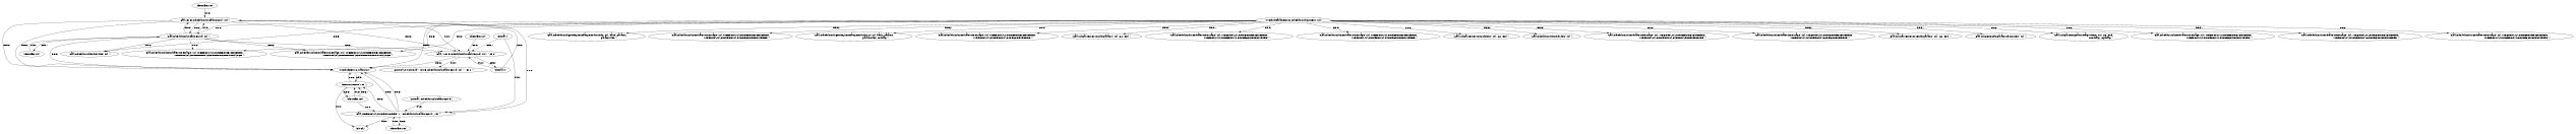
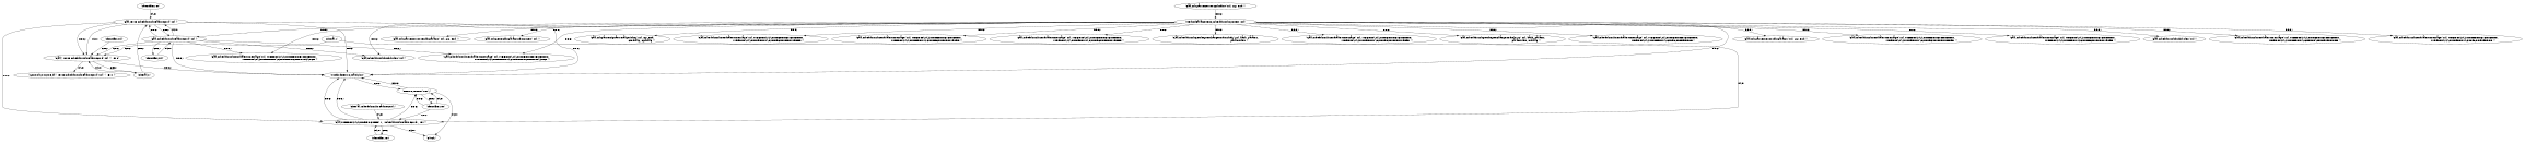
  digraph {
    n1 [label="(Call,ret = mbedtls_ssl_read_record( ssl ))"]
    n2 [label="(Call,mbedtls_ssl_read_record( ssl ))"]
    n3 [label="(Call,( ret = mbedtls_ssl_read_record( ssl ) ) != 0)"]
    n4 [label="(Call,MBEDTLS_SSL_DEBUG_RET( 1, \"mbedtls_ssl_read_record\", ret ))"]
    n5 [label="(MethodReturn,static int)"]
    n6 [label="(Identifier,ssl)"]
    n7 [label="(Call,mbedtls_ssl_send_alert_message( ssl, MBEDTLS_SSL_ALERT_LEVEL_FATAL,\n                                        MBEDTLS_SSL_ALERT_MSG_UNEXPECTED_MESSAGE ))"]
    n8 [label="(Call,mbedtls_ssl_hs_hdr_len( ssl ))"]
    n9 [label="(Call,mbedtls_ssl_send_alert_message( ssl, MBEDTLS_SSL_ALERT_LEVEL_FATAL,\n                                        MBEDTLS_SSL_ALERT_MSG_UNEXPECTED_MESSAGE ))"]
    n10 [label="(ControlStructure,if( ( ret = mbedtls_ssl_read_record( ssl ) ) != 0 ))"]
    n11 [label="(Literal,0)"]
    n12 [label="(Return,return( ret );)"]
    n13 [label="(Identifier,ret)"]
    n14 [label="(Block,)"]
    n15 [label="(MethodParameterIn,mbedtls_ssl_context *ssl)"]
    n16 [label="(Call,ssl_parse_signature_algorithm( ssl, &p, end,\n                                               &md_alg, &pk_alg ))"]
    n17 [label="(Call,mbedtls_ssl_send_alert_message( ssl, MBEDTLS_SSL_ALERT_LEVEL_FATAL,\n                                            MBEDTLS_SSL_ALERT_MSG_ILLEGAL_PARAMETER ))"]
    n18 [label="(Call,mbedtls_ssl_send_alert_message( ssl, MBEDTLS_SSL_ALERT_LEVEL_FATAL,\n                                            MBEDTLS_SSL_ALERT_MSG_ILLEGAL_PARAMETER ))"]
    n19 [label="(Call,mbedtls_ssl_send_alert_message( ssl, MBEDTLS_SSL_ALERT_LEVEL_FATAL,\n                                                MBEDTLS_SSL_ALERT_MSG_ILLEGAL_PARAMETER ))"]
    n20 [label="(Call,mbedtls_ssl_get_key_exchange_md_ssl_tls( ssl, hash, params,\n                                                           params_len ))"]
    n21 [label="(Call,mbedtls_ssl_send_alert_message( ssl, MBEDTLS_SSL_ALERT_LEVEL_FATAL,\n                                            MBEDTLS_SSL_ALERT_MSG_ILLEGAL_PARAMETER ))"]
    n22 [label="(Call,mbedtls_ssl_get_key_exchange_md_tls1_2( ssl, hash, params,\n                                                          params_len, md_alg ))"]
    n23 [label="(Call,mbedtls_ssl_send_alert_message( ssl, MBEDTLS_SSL_ALERT_LEVEL_FATAL,\n                                            MBEDTLS_SSL_ALERT_MSG_DECODE_ERROR ))"]
    n24 [label="(Call,ssl_parse_server_dh_params( ssl, &p, end ))"]
    n25 [label="(Call,mbedtls_ssl_send_alert_message( ssl, MBEDTLS_SSL_ALERT_LEVEL_FATAL,\n                                                MBEDTLS_SSL_ALERT_MSG_ILLEGAL_PARAMETER ))"]
    n26 [label="(Call,mbedtls_ssl_send_alert_message( ssl, MBEDTLS_SSL_ALERT_LEVEL_FATAL,\n                                            MBEDTLS_SSL_ALERT_MSG_ILLEGAL_PARAMETER ))"]
    n27 [label="(Call,ssl_parse_server_psk_hint( ssl, &p, end ))"]
    n28 [label="(Call,mbedtls_ssl_hs_hdr_len( ssl ))"]
    n29 [label="(Call,mbedtls_ssl_send_alert_message( ssl, MBEDTLS_SSL_ALERT_LEVEL_FATAL,\n                                            MBEDTLS_SSL_ALERT_MSG_HANDSHAKE_FAILURE ))"]
    n30 [label="(Call,mbedtls_ssl_send_alert_message( ssl, MBEDTLS_SSL_ALERT_LEVEL_FATAL,\n                                            MBEDTLS_SSL_ALERT_MSG_DECODE_ERROR ))"]
    n31 [label="(Call,ssl_parse_server_ecdh_params( ssl, &p, end ))"]
    n32 [label="(Call,ssl_get_ecdh_params_from_cert( ssl ))"]
    n33 [label="(Identifier,ret)"]
    n34 [label="(Identifier,ret)"]
    n35 [label="(Identifier,ssl)"]
    n36 [label="(Literal,1)"]
    n37 [label="(Literal,\"mbedtls_ssl_read_record\")"]
    n1 -> n2 [label="CFG: "]
    n1 -> n3 [label="AST: "]
    n1 -> n3 [label="DDG: "]
    n1 -> n4 [label="DDG: "]
    n1 -> n5 [label="DDG: "]
    n1 -> n5 [label="DDG: "]
    n2 -> n1 [label="AST: "]
    n2 -> n1 [label="DDG: "]
    n2 -> n3 [label="CFG: "]
    n2 -> n5 [label="DDG: "]
    n2 -> n6 [label="CFG: "]
    n2 -> n7 [label="DDG: "]
    n2 -> n8 [label="DDG: "]
    n2 -> n9 [label="DDG: "]
    n3 -> n5 [label="DDG: "]
    n3 -> n10 [label="AST: "]
    n3 -> n11 [label="CFG: "]
    n4 -> n5 [label="DDG: "]
    n4 -> n5 [label="DDG: "]
    n4 -> n12 [label="DDG: "]
    n4 -> n13 [label="CFG: "]
    n4 -> n14 [label="AST: "]
    n5 -> n12 [label="CFG: "]
    n6 -> n2 [label="AST: "]
    n11 -> n1 [label="CFG: "]
    n11 -> n3 [label="AST: "]
    n12 -> n5 [label="DDG: "]
    n12 -> n14 [label="AST: "]
    n12 -> n33 [label="CFG: "]
    n13 -> n4 [label="AST: "]
    n15 -> n2 [label="DDG: "]
    n15 -> n5 [label="DDG: "]
    n15 -> n7 [label="DDG: "]
    n15 -> n8 [label="DDG: "]
    n15 -> n9 [label="DDG: "]
    n15 -> n16 [label="DDG: "]
    n15 -> n17 [label="DDG: "]
    n15 -> n18 [label="DDG: "]
    n15 -> n19 [label="DDG: "]
    n15 -> n20 [label="DDG: "]
    n15 -> n21 [label="DDG: "]
    n15 -> n22 [label="DDG: "]
    n15 -> n23 [label="DDG: "]
    n15 -> n24 [label="DDG: "]
    n15 -> n25 [label="DDG: "]
    n15 -> n26 [label="DDG: "]
-   n15 -> n27 [label="DDG: "]
+   n27 -> n15 [label="DDG: "]
    n15 -> n28 [label="DDG: "]
    n15 -> n29 [label="DDG: "]
    n15 -> n30 [label="DDG: "]
    n15 -> n31 [label="DDG: "]
    n15 -> n32 [label="DDG: "]
    n33 -> n4 [label="CFG: "]
    n33 -> n12 [label="AST: "]
    n33 -> n12 [label="DDG: "]
    n34 -> n1 [label="AST: "]
    n35 -> n3 [label="CFG: "]
    n36 -> n3 [label="CFG: "]
    n36 -> n4 [label="AST: "]
    n37 -> n4 [label="AST: "]
  }
